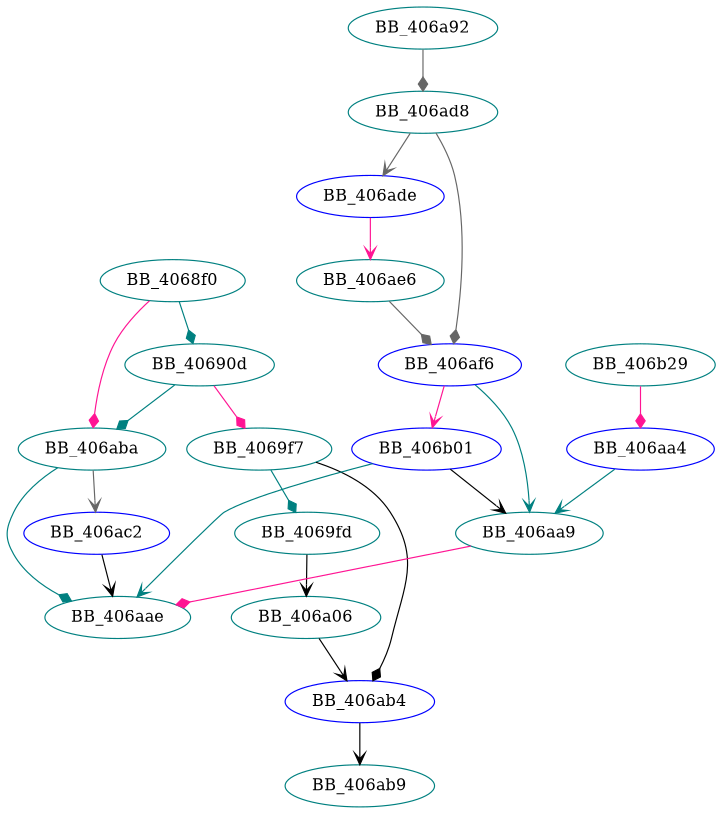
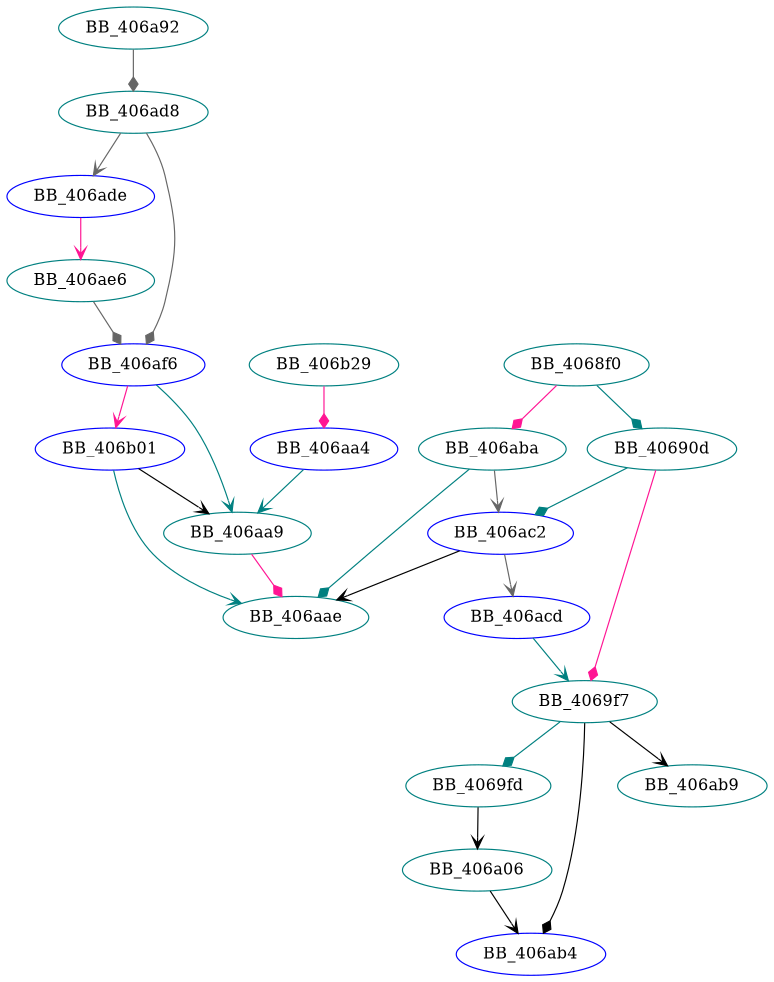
  digraph {
    node [color=teal]
    edge [arrowhead=vee color=teal]
    BB_4068f0
    BB_40690d
    BB_406aba
    BB_4069f7
    BB_406aae
    BB_406ac2 [color=blue]
    BB_4069fd
    BB_406ab4 [color=blue]
+   BB_406acd [color=blue]
    BB_406a06
    BB_406ab9
    BB_406a92
    BB_406ad8
    BB_406ade [color=blue]
    BB_406af6 [color=blue]
    BB_406ae6
    BB_406aa9
    BB_406b01 [color=blue]
    BB_406aa4 [color=blue]
    BB_406b29
    BB_4068f0 -> BB_40690d [arrowhead=diamond]
    BB_4068f0 -> BB_406aba [arrowhead=diamond color=deeppink]
-   BB_40690d -> BB_406aba [arrowhead=diamond]
+   BB_40690d -> BB_406ac2 [arrowhead=diamond]
    BB_40690d -> BB_4069f7 [arrowhead=diamond color=deeppink]
    BB_406aba -> BB_406aae [arrowhead=diamond]
    BB_406aba -> BB_406ac2 [color=gray40]
    BB_4069f7 -> BB_4069fd [arrowhead=diamond]
    BB_4069f7 -> BB_406ab4 [arrowhead=diamond color=black]
    BB_406ac2 -> BB_406aae [color=black]
+   BB_406ac2 -> BB_406acd [color=gray40]
    BB_4069fd -> BB_406a06 [color=black]
-   BB_406ab4 -> BB_406ab9 [color=black]
+   BB_4069f7 -> BB_406ab9 [color=black]
+   BB_406acd -> BB_4069f7
    BB_406a06 -> BB_406ab4 [color=black]
    BB_406a92 -> BB_406ad8 [arrowhead=diamond color=gray40]
    BB_406ad8 -> BB_406ade [color=gray40]
    BB_406ad8 -> BB_406af6 [arrowhead=diamond color=gray40]
    BB_406ade -> BB_406ae6 [color=deeppink]
    BB_406af6 -> BB_406aa9
    BB_406af6 -> BB_406b01 [color=deeppink]
    BB_406ae6 -> BB_406af6 [arrowhead=diamond color=gray40]
    BB_406aa9 -> BB_406aae [arrowhead=diamond color=deeppink]
    BB_406b01 -> BB_406aae
    BB_406b01 -> BB_406aa9 [color=black]
    BB_406aa4 -> BB_406aa9
    BB_406b29 -> BB_406aa4 [arrowhead=diamond color=deeppink]
  }
